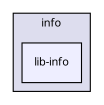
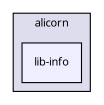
  digraph {
    compound=true
    n1 [fillcolor="#eeeeff" fontname=Verdana fontsize=10 label="lib-info" pencolor=black shape=box style=filled]
    subgraph cluster_1 {
      bgcolor="#ddddee"
      fontname=Verdana
      fontsize=10
-     label=info
+     label=alicorn
      pencolor=black
      n1
    }
  }
